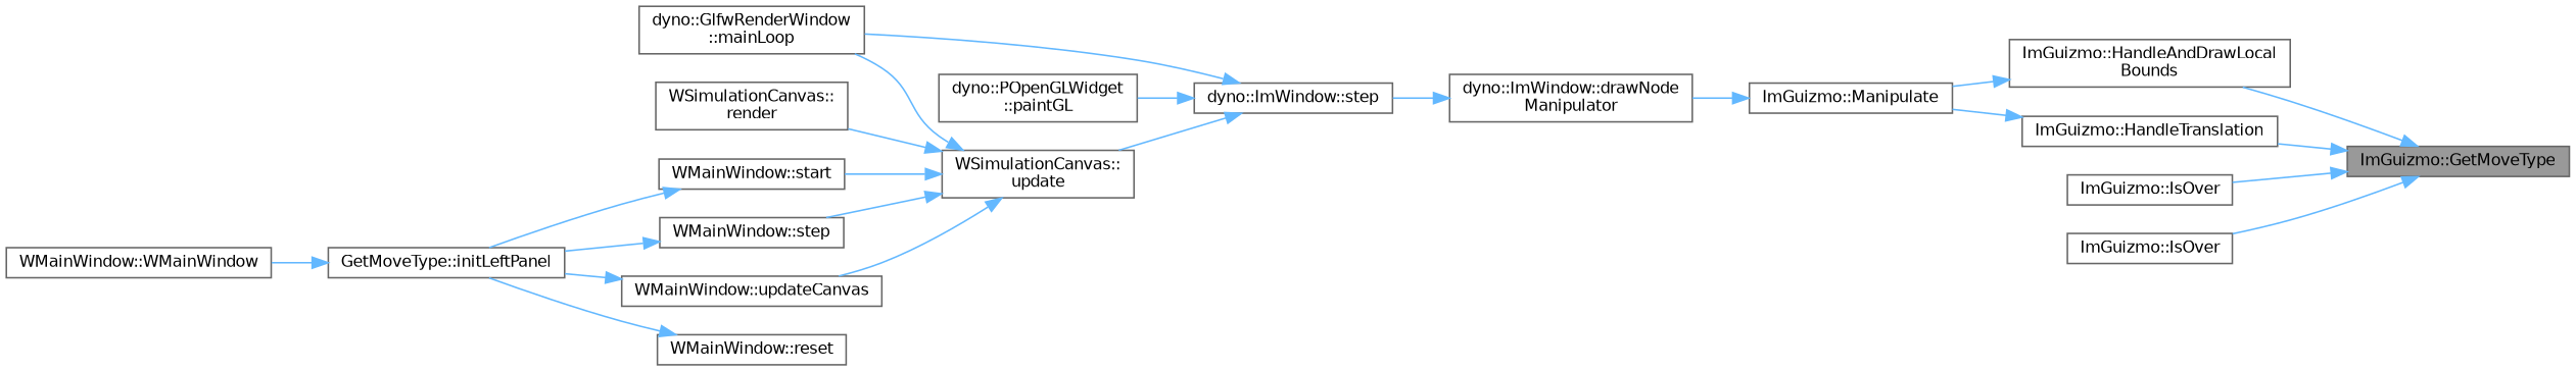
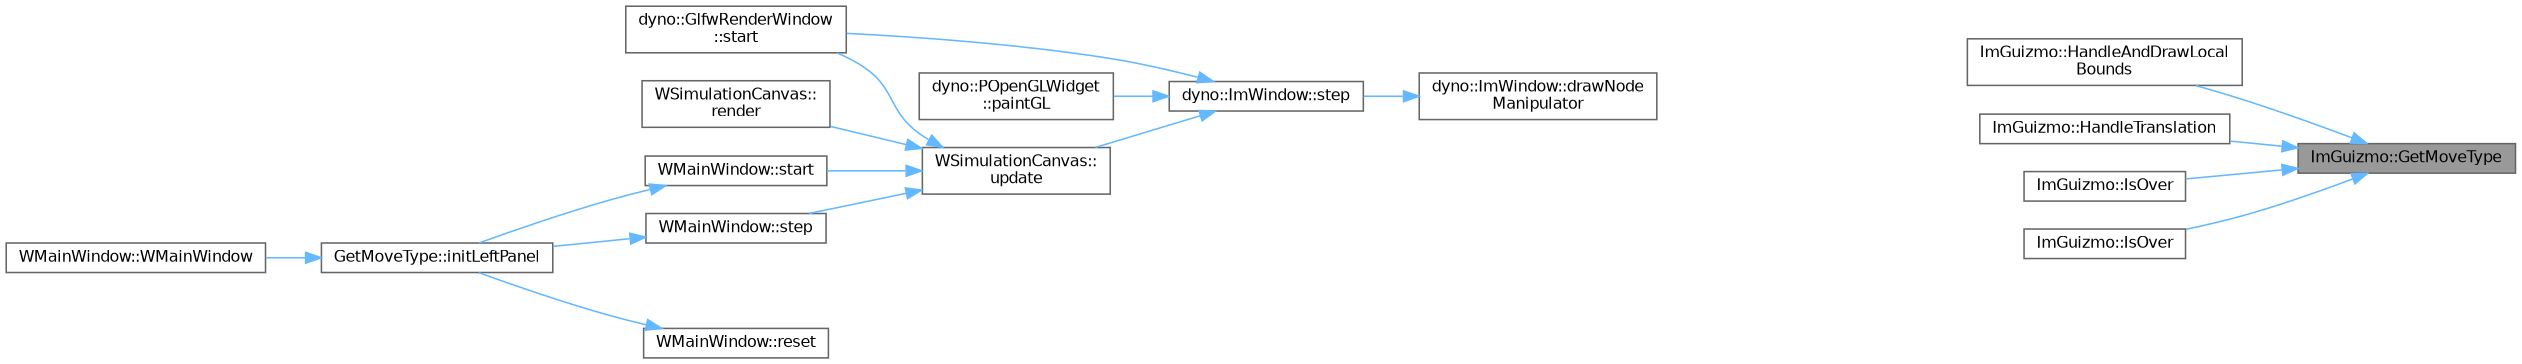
  digraph {
    rankdir=RL
    node [color=grey40 fillcolor=white fontname=Helvetica fontsize=10 shape=box style=filled]
    edge [color=steelblue1 dir=back fontname=Helvetica fontsize=10 labelfontname=Helvetica labelfontsize=10 style=solid]
    n1 [color=gray40 fillcolor=grey60 fontcolor=black height=0.2 label="ImGuizmo::GetMoveType" width=0.4]
    n2 [height=0.2 label="ImGuizmo::HandleAndDrawLocal\lBounds" width=0.4]
    n3 [height=0.2 label="ImGuizmo::HandleTranslation" width=0.4]
    n4 [height=0.2 label="ImGuizmo::IsOver" width=0.4]
    n5 [height=0.2 label="ImGuizmo::IsOver" width=0.4]
-   n6 [height=0.2 label="ImGuizmo::Manipulate" width=0.4]
    n7 [height=0.2 label="dyno::ImWindow::drawNode\lManipulator" width=0.4]
    n8 [height=0.2 label="dyno::ImWindow::step" width=0.4]
-   n9 [height=0.2 label="dyno::GlfwRenderWindow\l::mainLoop" width=0.4]
+   n9 [height=0.2 label="dyno::GlfwRenderWindow\l::start" width=0.4]
    n10 [height=0.2 label="dyno::POpenGLWidget\l::paintGL" width=0.4]
    n11 [height=0.2 label="WSimulationCanvas::\lupdate" width=0.4]
    n12 [height=0.2 label="WSimulationCanvas::\lrender" width=0.4]
    n13 [height=0.2 label="WMainWindow::start" width=0.4]
    n14 [height=0.2 label="WMainWindow::step" width=0.4]
-   n15 [height=0.2 label="WMainWindow::updateCanvas" width=0.4]
    n16 [height=0.2 label="WMainWindow::reset" width=0.4]
    n17 [height=0.2 label="GetMoveType::initLeftPanel" width=0.4]
    n18 [height=0.2 label="WMainWindow::WMainWindow" width=0.4]
    n1 -> n2
    n1 -> n3
    n1 -> n4
    n1 -> n5
-   n2 -> n6
-   n3 -> n6
-   n6 -> n7
    n7 -> n8
    n8 -> n9
    n8 -> n10
    n8 -> n11
    n11 -> n9
    n11 -> n12
    n11 -> n13
    n11 -> n14
-   n11 -> n15
    n13 -> n17
    n14 -> n17
-   n15 -> n17
    n16 -> n17
    n17 -> n18
  }
